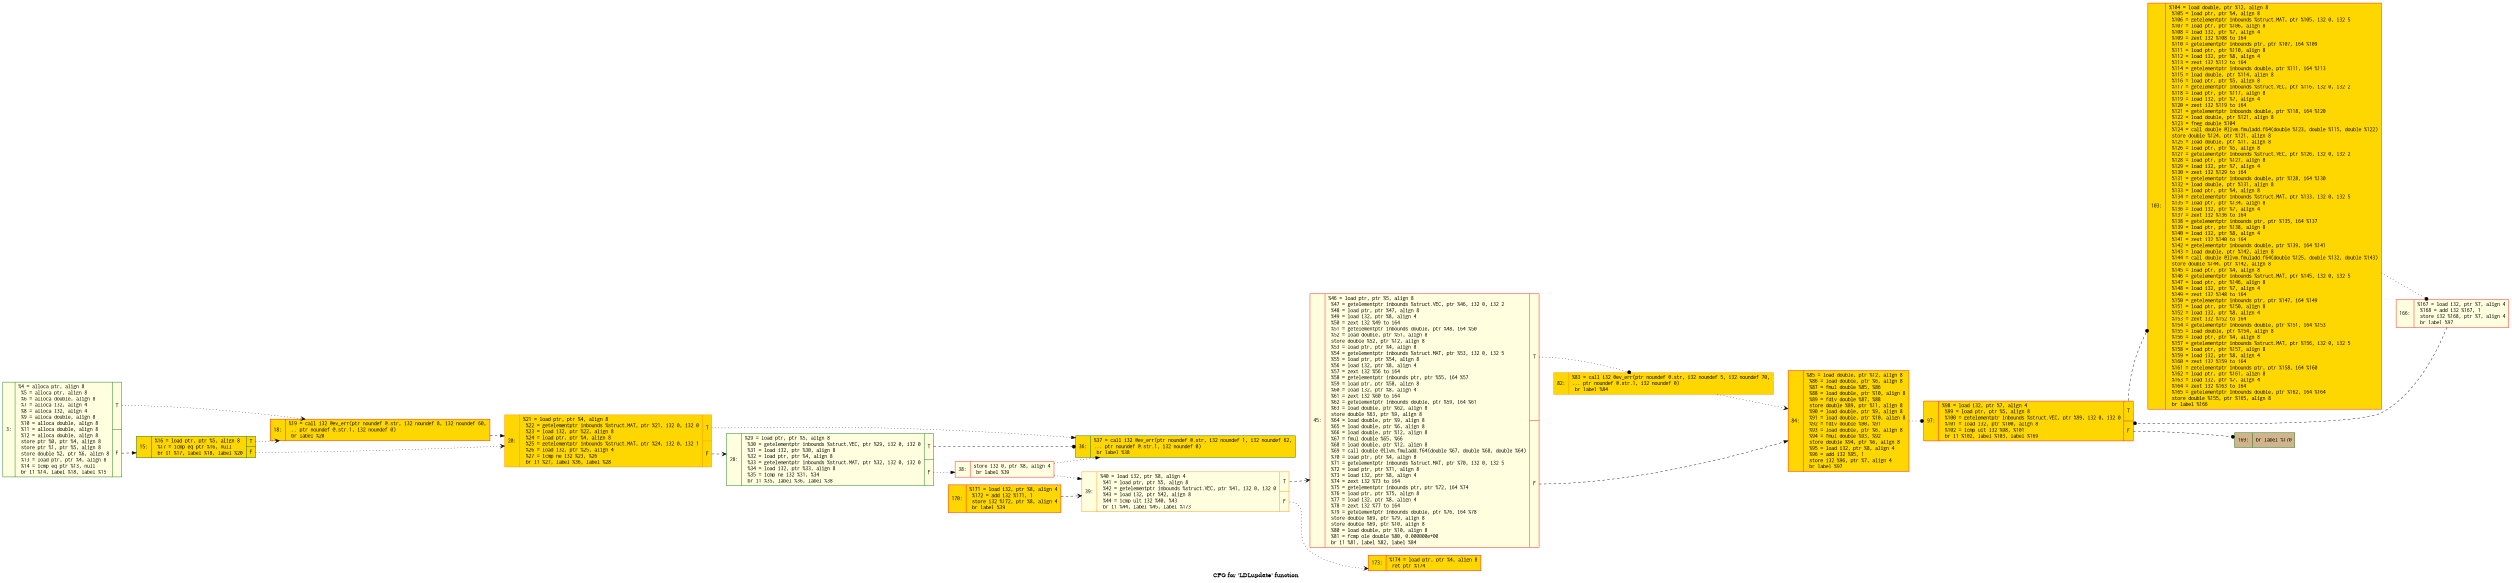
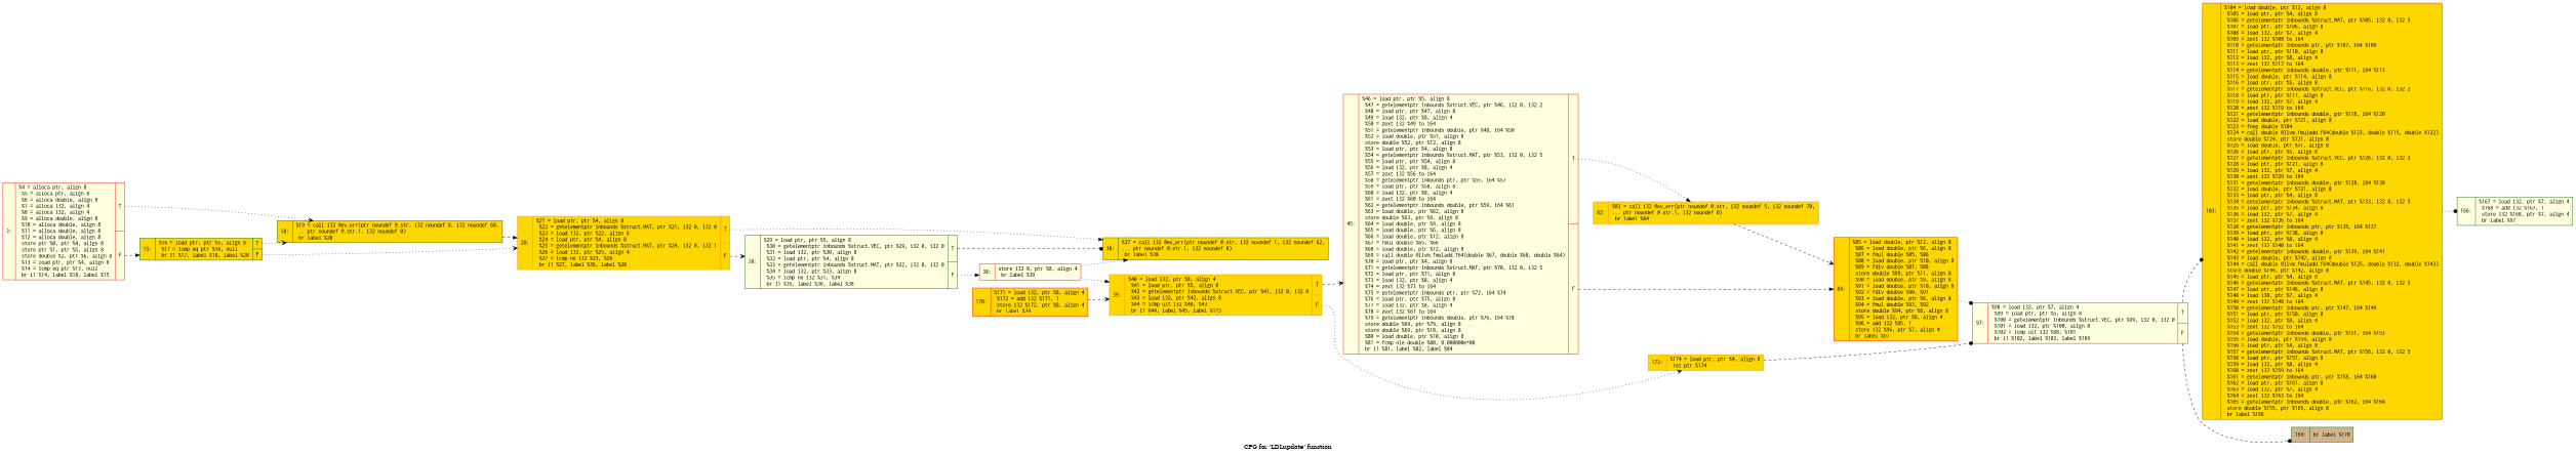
  digraph {
    label="CFG for 'LDLupdate' function"
    rankdir=LR
    node [color=red fillcolor=gold fontname=Courier shape=record style=filled]
    edge [arrowhead=vee style=dotted]
-   n1 [color=darkgreen fillcolor=lightyellow label="{3:\l|  %4 = alloca ptr, align 8\l  %5 = alloca ptr, align 8\l  %6 = alloca double, align 8\l  %7 = alloca i32, align 4\l  %8 = alloca i32, align 4\l  %9 = alloca double, align 8\l  %10 = alloca double, align 8\l  %11 = alloca double, align 8\l  %12 = alloca double, align 8\l  store ptr %0, ptr %4, align 8\l  store ptr %1, ptr %5, align 8\l  store double %2, ptr %6, align 8\l  %13 = load ptr, ptr %4, align 8\l  %14 = icmp eq ptr %13, null\l  br i1 %14, label %18, label %15\l|{<s0>T|<s1>F}}"]
-   n2 [label="{18:\l|  %19 = call i32 @ev_err(ptr noundef @.str, i32 noundef 8, i32 noundef 60,\l... ptr noundef @.str.1, i32 noundef 0)\l  br label %20\l}"]
+   n1 [fillcolor=lightyellow label="{3:\l|  %4 = alloca ptr, align 8\l  %5 = alloca ptr, align 8\l  %6 = alloca double, align 8\l  %7 = alloca i32, align 4\l  %8 = alloca i32, align 4\l  %9 = alloca double, align 8\l  %10 = alloca double, align 8\l  %11 = alloca double, align 8\l  %12 = alloca double, align 8\l  store ptr %0, ptr %4, align 8\l  store ptr %1, ptr %5, align 8\l  store double %2, ptr %6, align 8\l  %13 = load ptr, ptr %4, align 8\l  %14 = icmp eq ptr %13, null\l  br i1 %14, label %18, label %15\l|{<s0>T|<s1>F}}"]
+   n2 [color=darkgreen label="{18:\l|  %19 = call i32 @ev_err(ptr noundef @.str, i32 noundef 8, i32 noundef 60,\l... ptr noundef @.str.1, i32 noundef 0)\l  br label %20\l}"]
    n3 [color=darkgreen label="{15:\l|  %16 = load ptr, ptr %5, align 8\l  %17 = icmp eq ptr %16, null\l  br i1 %17, label %18, label %20\l|{<s0>T|<s1>F}}"]
    n4 [color=darkorange label="{20:\l|  %21 = load ptr, ptr %4, align 8\l  %22 = getelementptr inbounds %struct.MAT, ptr %21, i32 0, i32 0\l  %23 = load i32, ptr %22, align 8\l  %24 = load ptr, ptr %4, align 8\l  %25 = getelementptr inbounds %struct.MAT, ptr %24, i32 0, i32 1\l  %26 = load i32, ptr %25, align 4\l  %27 = icmp ne i32 %23, %26\l  br i1 %27, label %36, label %28\l|{<s0>T|<s1>F}}"]
    n5 [color=darkgreen label="{36:\l|  %37 = call i32 @ev_err(ptr noundef @.str, i32 noundef 1, i32 noundef 62,\l... ptr noundef @.str.1, i32 noundef 0)\l  br label %38\l}"]
    n6 [color=darkgreen fillcolor=lightyellow label="{28:\l|  %29 = load ptr, ptr %5, align 8\l  %30 = getelementptr inbounds %struct.VEC, ptr %29, i32 0, i32 0\l  %31 = load i32, ptr %30, align 8\l  %32 = load ptr, ptr %4, align 8\l  %33 = getelementptr inbounds %struct.MAT, ptr %32, i32 0, i32 0\l  %34 = load i32, ptr %33, align 8\l  %35 = icmp ne i32 %31, %34\l  br i1 %35, label %36, label %38\l|{<s0>T|<s1>F}}"]
    n7 [fillcolor=lightyellow label="{38:\l|  store i32 0, ptr %8, align 4\l  br label %39\l}"]
-   n8 [color=darkorange fillcolor=lightyellow label="{39:\l|  %40 = load i32, ptr %8, align 4\l  %41 = load ptr, ptr %5, align 8\l  %42 = getelementptr inbounds %struct.VEC, ptr %41, i32 0, i32 0\l  %43 = load i32, ptr %42, align 8\l  %44 = icmp ult i32 %40, %43\l  br i1 %44, label %45, label %173\l|{<s0>T|<s1>F}}"]
-   n9 [fillcolor=lightyellow label="{45:\l|  %46 = load ptr, ptr %5, align 8\l  %47 = getelementptr inbounds %struct.VEC, ptr %46, i32 0, i32 2\l  %48 = load ptr, ptr %47, align 8\l  %49 = load i32, ptr %8, align 4\l  %50 = zext i32 %49 to i64\l  %51 = getelementptr inbounds double, ptr %48, i64 %50\l  %52 = load double, ptr %51, align 8\l  store double %52, ptr %12, align 8\l  %53 = load ptr, ptr %4, align 8\l  %54 = getelementptr inbounds %struct.MAT, ptr %53, i32 0, i32 5\l  %55 = load ptr, ptr %54, align 8\l  %56 = load i32, ptr %8, align 4\l  %57 = zext i32 %56 to i64\l  %58 = getelementptr inbounds ptr, ptr %55, i64 %57\l  %59 = load ptr, ptr %58, align 8\l  %60 = load i32, ptr %8, align 4\l  %61 = zext i32 %60 to i64\l  %62 = getelementptr inbounds double, ptr %59, i64 %61\l  %63 = load double, ptr %62, align 8\l  store double %63, ptr %9, align 8\l  %64 = load double, ptr %9, align 8\l  %65 = load double, ptr %6, align 8\l  %66 = load double, ptr %12, align 8\l  %67 = fmul double %65, %66\l  %68 = load double, ptr %12, align 8\l  %69 = call double @llvm.fmuladd.f64(double %67, double %68, double %64)\l  %70 = load ptr, ptr %4, align 8\l  %71 = getelementptr inbounds %struct.MAT, ptr %70, i32 0, i32 5\l  %72 = load ptr, ptr %71, align 8\l  %73 = load i32, ptr %8, align 4\l  %74 = zext i32 %73 to i64\l  %75 = getelementptr inbounds ptr, ptr %72, i64 %74\l  %76 = load ptr, ptr %75, align 8\l  %77 = load i32, ptr %8, align 4\l  %78 = zext i32 %77 to i64\l  %79 = getelementptr inbounds double, ptr %76, i64 %78\l  store double %69, ptr %79, align 8\l  store double %69, ptr %10, align 8\l  %80 = load double, ptr %10, align 8\l  %81 = fcmp ole double %80, 0.000000e+00\l  br i1 %81, label %82, label %84\l|{<s0>T|<s1>F}}"]
-   n10 [label="{173:\l|  %174 = load ptr, ptr %4, align 8\l  ret ptr %174\l}"]
+   n8 [color=darkorange label="{39:\l|  %40 = load i32, ptr %8, align 4\l  %41 = load ptr, ptr %5, align 8\l  %42 = getelementptr inbounds %struct.VEC, ptr %41, i32 0, i32 0\l  %43 = load i32, ptr %42, align 8\l  %44 = icmp ult i32 %40, %43\l  br i1 %44, label %45, label %173\l|{<s0>T|<s1>F}}"]
+   n9 [fillcolor=lightyellow label="{45:\l|  %46 = load ptr, ptr %5, align 8\l  %47 = getelementptr inbounds %struct.VEC, ptr %46, i32 0, i32 2\l  %48 = load ptr, ptr %47, align 8\l  %49 = load i32, ptr %8, align 4\l  %50 = zext i32 %49 to i64\l  %51 = getelementptr inbounds double, ptr %48, i64 %50\l  %52 = load double, ptr %51, align 8\l  store double %52, ptr %12, align 8\l  %53 = load ptr, ptr %4, align 8\l  %54 = getelementptr inbounds %struct.MAT, ptr %53, i32 0, i32 5\l  %55 = load ptr, ptr %54, align 8\l  %56 = load i32, ptr %8, align 4\l  %57 = zext i32 %56 to i64\l  %58 = getelementptr inbounds ptr, ptr %55, i64 %57\l  %59 = load ptr, ptr %58, align 8\l  %60 = load i32, ptr %8, align 4\l  %61 = zext i32 %60 to i64\l  %62 = getelementptr inbounds double, ptr %59, i64 %61\l  %63 = load double, ptr %62, align 8\l  store double %63, ptr %9, align 8\l  %64 = load double, ptr %9, align 8\l  %65 = load double, ptr %6, align 8\l  %66 = load double, ptr %12, align 8\l  %67 = fmul double %65, %66\l  %68 = load double, ptr %12, align 8\l  %69 = call double @llvm.fmuladd.f64(double %67, double %68, double %64)\l  %70 = load ptr, ptr %4, align 8\l  %71 = getelementptr inbounds %struct.MAT, ptr %70, i32 0, i32 5\l  %72 = load ptr, ptr %71, align 8\l  %73 = load i32, ptr %8, align 4\l  %74 = zext i32 %73 to i64\l  %75 = getelementptr inbounds ptr, ptr %72, i64 %74\l  %76 = load ptr, ptr %75, align 8\l  %77 = load i32, ptr %8, align 4\l  %78 = zext i32 %67 to i64\l  %79 = getelementptr inbounds double, ptr %76, i64 %78\l  store double %69, ptr %79, align 8\l  store double %69, ptr %10, align 8\l  %80 = load double, ptr %10, align 8\l  %81 = fcmp ole double %80, 0.000000e+00\l  br i1 %81, label %82, label %84\l|{<s0>T|<s1>F}}"]
+   n10 [color=darkorange label="{173:\l|  %174 = load ptr, ptr %4, align 8\l  ret ptr %174\l}"]
    n11 [color=darkorange label="{82:\l|  %83 = call i32 @ev_err(ptr noundef @.str, i32 noundef 5, i32 noundef 70,\l... ptr noundef @.str.1, i32 noundef 0)\l  br label %84\l}"]
    n12 [label="{84:\l|  %85 = load double, ptr %12, align 8\l  %86 = load double, ptr %6, align 8\l  %87 = fmul double %85, %86\l  %88 = load double, ptr %10, align 8\l  %89 = fdiv double %87, %88\l  store double %89, ptr %11, align 8\l  %90 = load double, ptr %9, align 8\l  %91 = load double, ptr %10, align 8\l  %92 = fdiv double %90, %91\l  %93 = load double, ptr %6, align 8\l  %94 = fmul double %93, %92\l  store double %94, ptr %6, align 8\l  %95 = load i32, ptr %8, align 4\l  %96 = add i32 %95, 1\l  store i32 %96, ptr %7, align 4\l  br label %97\l}"]
-   n13 [label="{97:\l|  %98 = load i32, ptr %7, align 4\l  %99 = load ptr, ptr %5, align 8\l  %100 = getelementptr inbounds %struct.VEC, ptr %99, i32 0, i32 0\l  %101 = load i32, ptr %100, align 8\l  %102 = icmp ult i32 %98, %101\l  br i1 %102, label %103, label %169\l|{<s0>T|<s1>F}}"]
-   n14 [label="{103:\l|  %104 = load double, ptr %12, align 8\l  %105 = load ptr, ptr %4, align 8\l  %106 = getelementptr inbounds %struct.MAT, ptr %105, i32 0, i32 5\l  %107 = load ptr, ptr %106, align 8\l  %108 = load i32, ptr %7, align 4\l  %109 = zext i32 %108 to i64\l  %110 = getelementptr inbounds ptr, ptr %107, i64 %109\l  %111 = load ptr, ptr %110, align 8\l  %112 = load i32, ptr %8, align 4\l  %113 = zext i32 %112 to i64\l  %114 = getelementptr inbounds double, ptr %111, i64 %113\l  %115 = load double, ptr %114, align 8\l  %116 = load ptr, ptr %5, align 8\l  %117 = getelementptr inbounds %struct.VEC, ptr %116, i32 0, i32 2\l  %118 = load ptr, ptr %117, align 8\l  %119 = load i32, ptr %7, align 4\l  %120 = zext i32 %119 to i64\l  %121 = getelementptr inbounds double, ptr %118, i64 %120\l  %122 = load double, ptr %121, align 8\l  %123 = fneg double %104\l  %124 = call double @llvm.fmuladd.f64(double %123, double %115, double %122)\l  store double %124, ptr %121, align 8\l  %125 = load double, ptr %11, align 8\l  %126 = load ptr, ptr %5, align 8\l  %127 = getelementptr inbounds %struct.VEC, ptr %126, i32 0, i32 2\l  %128 = load ptr, ptr %127, align 8\l  %129 = load i32, ptr %7, align 4\l  %130 = zext i32 %129 to i64\l  %131 = getelementptr inbounds double, ptr %128, i64 %130\l  %132 = load double, ptr %131, align 8\l  %133 = load ptr, ptr %4, align 8\l  %134 = getelementptr inbounds %struct.MAT, ptr %133, i32 0, i32 5\l  %135 = load ptr, ptr %134, align 8\l  %136 = load i32, ptr %7, align 4\l  %137 = zext i32 %136 to i64\l  %138 = getelementptr inbounds ptr, ptr %135, i64 %137\l  %139 = load ptr, ptr %138, align 8\l  %140 = load i32, ptr %8, align 4\l  %141 = zext i32 %140 to i64\l  %142 = getelementptr inbounds double, ptr %139, i64 %141\l  %143 = load double, ptr %142, align 8\l  %144 = call double @llvm.fmuladd.f64(double %125, double %132, double %143)\l  store double %144, ptr %142, align 8\l  %145 = load ptr, ptr %4, align 8\l  %146 = getelementptr inbounds %struct.MAT, ptr %145, i32 0, i32 5\l  %147 = load ptr, ptr %146, align 8\l  %148 = load i32, ptr %7, align 4\l  %149 = zext i32 %148 to i64\l  %150 = getelementptr inbounds ptr, ptr %147, i64 %149\l  %151 = load ptr, ptr %150, align 8\l  %152 = load i32, ptr %8, align 4\l  %153 = zext i32 %152 to i64\l  %154 = getelementptr inbounds double, ptr %151, i64 %153\l  %155 = load double, ptr %154, align 8\l  %156 = load ptr, ptr %4, align 8\l  %157 = getelementptr inbounds %struct.MAT, ptr %156, i32 0, i32 5\l  %158 = load ptr, ptr %157, align 8\l  %159 = load i32, ptr %8, align 4\l  %160 = zext i32 %159 to i64\l  %161 = getelementptr inbounds ptr, ptr %158, i64 %160\l  %162 = load ptr, ptr %161, align 8\l  %163 = load i32, ptr %7, align 4\l  %164 = zext i32 %163 to i64\l  %165 = getelementptr inbounds double, ptr %162, i64 %164\l  store double %155, ptr %165, align 8\l  br label %166\l}"]
+   n13 [fillcolor=lightyellow label="{97:\l|  %98 = load i32, ptr %7, align 4\l  %99 = load ptr, ptr %5, align 8\l  %100 = getelementptr inbounds %struct.VEC, ptr %99, i32 0, i32 0\l  %101 = load i32, ptr %100, align 8\l  %102 = icmp ult i32 %98, %101\l  br i1 %102, label %103, label %169\l|{<s0>T|<s1>F}}"]
+   n14 [label="{103:\l|  %104 = load double, ptr %12, align 8\l  %105 = load ptr, ptr %4, align 8\l  %106 = getelementptr inbounds %struct.MAT, ptr %105, i32 0, i32 5\l  %107 = load ptr, ptr %106, align 8\l  %108 = load i32, ptr %7, align 4\l  %109 = zext i32 %108 to i64\l  %110 = getelementptr inbounds ptr, ptr %107, i64 %109\l  %111 = load ptr, ptr %110, align 8\l  %112 = load i32, ptr %8, align 4\l  %113 = zext i32 %112 to i64\l  %114 = getelementptr inbounds double, ptr %111, i64 %113\l  %115 = load double, ptr %114, align 8\l  %116 = load ptr, ptr %5, align 8\l  %117 = getelementptr inbounds %struct.VEC, ptr %116, i32 0, i32 2\l  %118 = load ptr, ptr %117, align 8\l  %119 = load i32, ptr %7, align 4\l  %120 = zext i32 %119 to i64\l  %121 = getelementptr inbounds double, ptr %118, i64 %120\l  %122 = load double, ptr %121, align 8\l  %123 = fneg double %104\l  %124 = call double @llvm.fmuladd.f64(double %123, double %115, double %122)\l  store double %124, ptr %121, align 8\l  %125 = load double, ptr %11, align 8\l  %126 = load ptr, ptr %5, align 8\l  %127 = getelementptr inbounds %struct.VEC, ptr %126, i32 0, i32 2\l  %128 = load ptr, ptr %127, align 8\l  %129 = load i32, ptr %7, align 4\l  %130 = zext i32 %129 to i64\l  %131 = getelementptr inbounds double, ptr %128, i64 %130\l  %132 = load double, ptr %131, align 8\l  %133 = load ptr, ptr %4, align 8\l  %134 = getelementptr inbounds %struct.MAT, ptr %133, i32 0, i32 5\l  %135 = load ptr, ptr %134, align 8\l  %136 = load i32, ptr %7, align 4\l  %137 = zext i32 %136 to i64\l  %138 = getelementptr inbounds ptr, ptr %135, i64 %137\l  %139 = load ptr, ptr %138, align 8\l  %140 = load i32, ptr %8, align 4\l  %141 = zext i32 %140 to i64\l  %142 = getelementptr inbounds double, ptr %139, i64 %141\l  %143 = load double, ptr %142, align 8\l  %144 = call double @llvm.fmuladd.f64(double %125, double %132, double %143)\l  store double %144, ptr %142, align 8\l  %145 = load ptr, ptr %4, align 8\l  %146 = getelementptr inbounds %struct.MAT, ptr %145, i32 0, i32 5\l  %147 = load ptr, ptr %146, align 8\l  %148 = load i38, ptr %7, align 4\l  %149 = zext i32 %148 to i64\l  %150 = getelementptr inbounds ptr, ptr %147, i64 %149\l  %151 = load ptr, ptr %150, align 8\l  %152 = load i32, ptr %8, align 4\l  %153 = zext i32 %152 to i64\l  %154 = getelementptr inbounds double, ptr %151, i64 %153\l  %155 = load double, ptr %154, align 8\l  %156 = load ptr, ptr %4, align 8\l  %157 = getelementptr inbounds %struct.MAT, ptr %156, i32 0, i32 5\l  %158 = load ptr, ptr %157, align 8\l  %159 = load i32, ptr %8, align 4\l  %160 = zext i32 %159 to i64\l  %161 = getelementptr inbounds ptr, ptr %158, i64 %160\l  %162 = load ptr, ptr %161, align 8\l  %163 = load i32, ptr %7, align 4\l  %164 = zext i32 %163 to i64\l  %165 = getelementptr inbounds double, ptr %162, i64 %164\l  store double %155, ptr %165, align 8\l  br label %166\l}"]
    n15 [color=darkgreen fillcolor=tan label="{169:\l|  br label %170\l}"]
-   n16 [fillcolor=lightyellow label="{166:\l|  %167 = load i32, ptr %7, align 4\l  %168 = add i32 %167, 1\l  store i32 %168, ptr %7, align 4\l  br label %97\l}"]
+   n16 [color=darkgreen fillcolor=lightyellow label="{166:\l|  %167 = load i32, ptr %7, align 4\l  %168 = add i32 %167, 1\l  store i32 %168, ptr %7, align 4\l  br label %97\l}"]
    n17 [label="{170:\l|  %171 = load i32, ptr %8, align 4\l  %172 = add i32 %171, 1\l  store i32 %172, ptr %8, align 4\l  br label %39\l}"]
    n1 -> n2 [tailport=s0]
    n1 -> n3 [arrowhead=normal style=dashed tailport=s1]
    n2 -> n4 [arrowhead=normal style=dashed]
    n3 -> n2 [tailport=s0]
    n3 -> n4 [tailport=s1]
    n4 -> n5 [arrowhead=normal tailport=s0]
    n4 -> n6 [style=dashed tailport=s1]
    n6 -> n5 [arrowhead=dot style=dashed tailport=s0]
    n6 -> n7 [arrowhead=normal tailport=s1]
    n7 -> n5 [arrowhead=normal]
    n7 -> n8 [arrowhead=normal]
    n8 -> n9 [style=dashed tailport=s0]
    n8 -> n10 [tailport=s1]
-   n9 -> n11 [arrowhead=dot tailport=s0]
+   n9 -> n11 [arrowhead=normal tailport=s0]
    n9 -> n12 [arrowhead=normal style=dashed tailport=s1]
-   n11 -> n12
+   n11 -> n12 [style=dashed]
    n12 -> n13 [arrowhead=dot]
    n13 -> n14 [arrowhead=dot style=dashed tailport=s0]
    n13 -> n15 [arrowhead=dot style=dashed tailport=s1]
    n14 -> n16 [arrowhead=dot]
-   n16 -> n13 [arrowhead=dot style=dashed]
+   n10 -> n13 [arrowhead=dot style=dashed]
    n17 -> n8 [style=dashed]
  }
